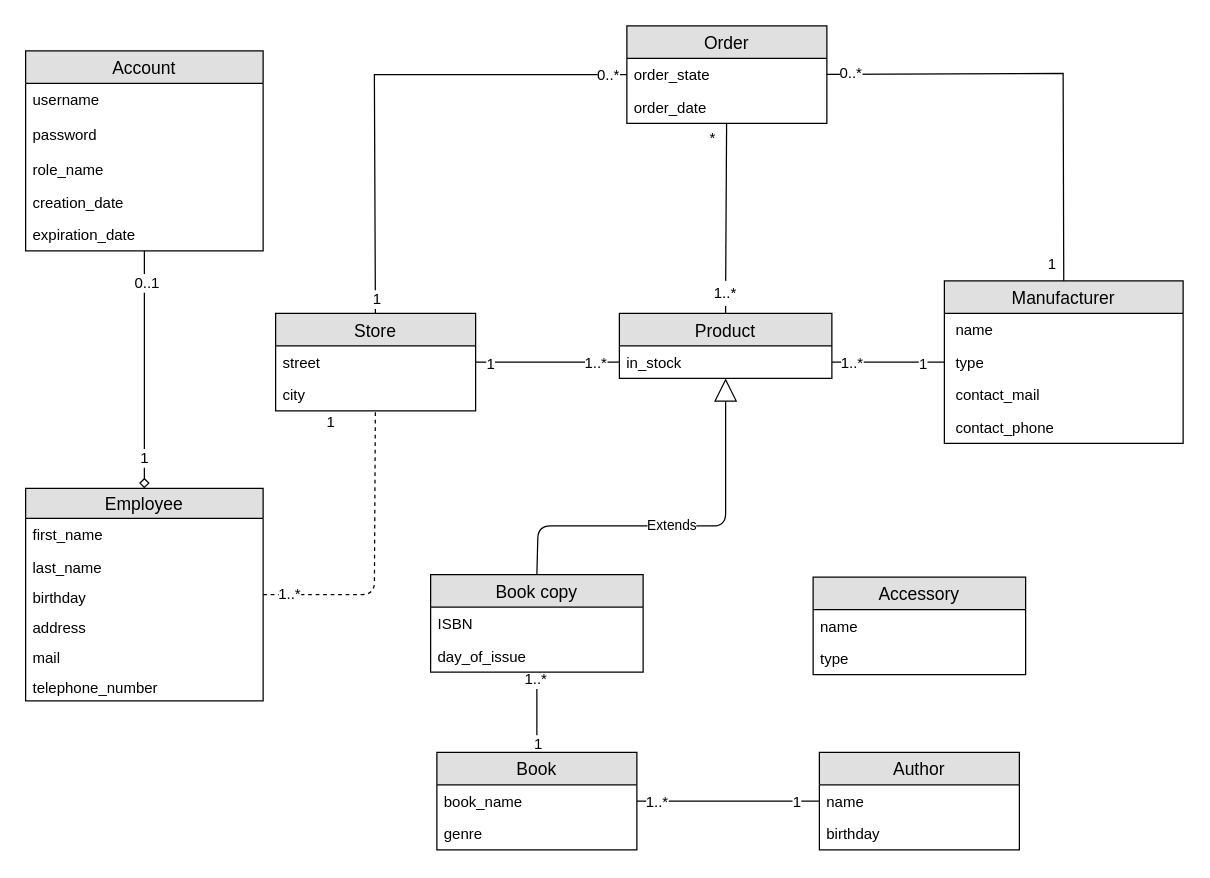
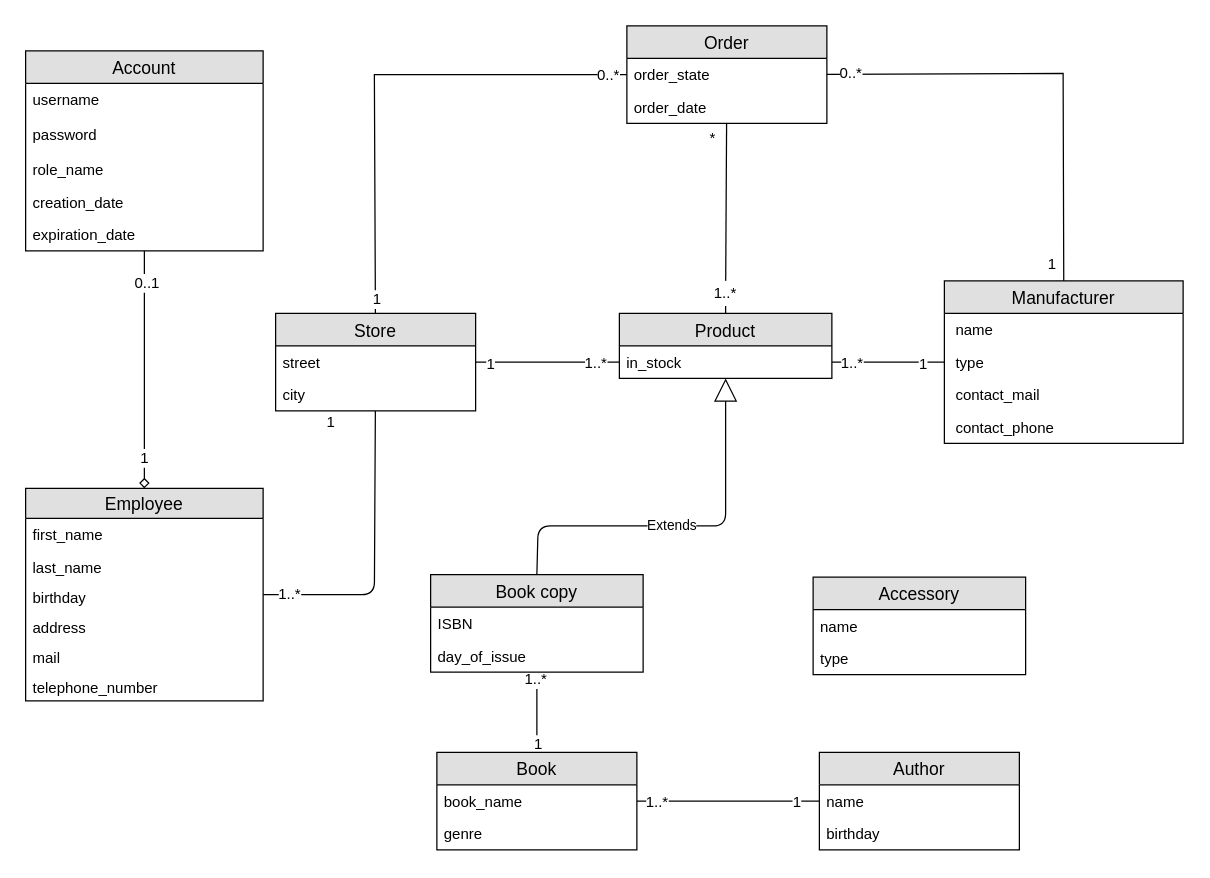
  <mxCell id="0" />
  <mxCell id="1" parent="0" />
- <mxCell id="2" value="" style="endArrow=none;html=1;dashed=1;" parent="1" target="30" edge="1" source="44"><mxGeometry width="50" height="50" relative="1" as="geometry"><mxPoint x="100" y="539" as="sourcePoint" /><mxPoint x="310" y="400" as="targetPoint" /><Array as="points"><mxPoint x="299" y="475" /></Array></mxGeometry></mxCell>
+ <mxCell id="2" value="" style="endArrow=none;html=1;" parent="1" target="30" edge="1" source="44"><mxGeometry width="50" height="50" relative="1" as="geometry"><mxPoint x="100" y="539" as="sourcePoint" /><mxPoint x="310" y="400" as="targetPoint" /><Array as="points"><mxPoint x="299" y="475" /></Array></mxGeometry></mxCell>
  <mxCell id="3" value="1..*" style="text;html=1;align=center;verticalAlign=middle;resizable=0;points=[];labelBackgroundColor=#ffffff;" parent="2" vertex="1" connectable="0"><mxGeometry x="-0.818" y="1" relative="1" as="geometry"><mxPoint x="-0.48" as="offset" /></mxGeometry></mxCell>
  <mxCell id="4" value="1" style="text;html=1;align=center;verticalAlign=middle;resizable=0;points=[];labelBackgroundColor=#ffffff;" parent="2" vertex="1" connectable="0"><mxGeometry x="0.786" y="3" relative="1" as="geometry"><mxPoint x="-33.07" y="-16.58" as="offset" /></mxGeometry></mxCell>
  <mxCell id="5" style="edgeStyle=none;rounded=0;orthogonalLoop=1;jettySize=auto;html=1;entryX=0;entryY=0.5;entryDx=0;entryDy=0;endArrow=none;endFill=0;" parent="1" source="30" edge="1"><mxGeometry relative="1" as="geometry"><mxPoint x="495" y="289" as="targetPoint" /><Array as="points"><mxPoint x="360" y="289" /></Array></mxGeometry></mxCell>
  <mxCell id="6" value="1..*" style="text;html=1;align=center;verticalAlign=middle;resizable=0;points=[];labelBackgroundColor=#ffffff;" parent="5" vertex="1" connectable="0"><mxGeometry x="0.748" relative="1" as="geometry"><mxPoint as="offset" /></mxGeometry></mxCell>
  <mxCell id="7" value="1" style="text;html=1;align=center;verticalAlign=middle;resizable=0;points=[];labelBackgroundColor=#ffffff;" parent="5" vertex="1" connectable="0"><mxGeometry x="-0.827" y="1" relative="1" as="geometry"><mxPoint x="24" as="offset" /></mxGeometry></mxCell>
  <mxCell id="8" style="edgeStyle=none;rounded=0;jumpStyle=none;orthogonalLoop=1;jettySize=auto;html=1;endArrow=none;endFill=0;" parent="1" source="30" target="57" edge="1"><mxGeometry relative="1" as="geometry"><mxPoint x="299.854" y="461" as="sourcePoint" /><mxPoint x="498.08" y="156.01" as="targetPoint" /><Array as="points"><mxPoint x="299" y="59" /></Array></mxGeometry></mxCell>
  <mxCell id="9" value="1" style="text;html=1;align=center;verticalAlign=middle;resizable=0;points=[];labelBackgroundColor=#ffffff;" parent="8" vertex="1" connectable="0"><mxGeometry x="-0.945" y="-1" relative="1" as="geometry"><mxPoint as="offset" /></mxGeometry></mxCell>
  <mxCell id="10" value="0..*" style="text;html=1;align=center;verticalAlign=middle;resizable=0;points=[];labelBackgroundColor=#ffffff;" parent="8" vertex="1" connectable="0"><mxGeometry x="0.924" relative="1" as="geometry"><mxPoint as="offset" /></mxGeometry></mxCell>
  <mxCell id="11" style="edgeStyle=none;rounded=0;orthogonalLoop=1;jettySize=auto;html=1;endArrow=none;endFill=0;" parent="1" source="27" target="38" edge="1"><mxGeometry relative="1" as="geometry"><mxPoint x="577" y="620" as="sourcePoint" /></mxGeometry></mxCell>
  <mxCell id="12" value="1" style="text;html=1;align=center;verticalAlign=middle;resizable=0;points=[];labelBackgroundColor=#ffffff;" parent="11" vertex="1" connectable="0"><mxGeometry x="0.79" relative="1" as="geometry"><mxPoint as="offset" /></mxGeometry></mxCell>
  <mxCell id="13" value="1..*" style="text;html=1;align=center;verticalAlign=middle;resizable=0;points=[];labelBackgroundColor=#ffffff;" parent="11" vertex="1" connectable="0"><mxGeometry x="-0.738" y="-2" relative="1" as="geometry"><mxPoint y="-3" as="offset" /></mxGeometry></mxCell>
  <mxCell id="14" style="edgeStyle=none;rounded=0;orthogonalLoop=1;jettySize=auto;html=1;endArrow=none;endFill=0;exitX=0.5;exitY=0;exitDx=0;exitDy=0;" parent="1" source="61" target="57" edge="1"><mxGeometry relative="1" as="geometry"><Array as="points"><mxPoint x="850" y="58" /></Array></mxGeometry></mxCell>
  <mxCell id="15" value="1" style="text;html=1;align=center;verticalAlign=middle;resizable=0;points=[];labelBackgroundColor=#ffffff;" parent="14" vertex="1" connectable="0"><mxGeometry x="-0.722" y="1" relative="1" as="geometry"><mxPoint x="-9.35" y="35.14" as="offset" /></mxGeometry></mxCell>
  <mxCell id="16" value="0..*" style="text;html=1;align=center;verticalAlign=middle;resizable=0;points=[];labelBackgroundColor=#ffffff;" parent="14" vertex="1" connectable="0"><mxGeometry x="0.748" y="1" relative="1" as="geometry"><mxPoint x="-27" y="-2.01" as="offset" /></mxGeometry></mxCell>
  <mxCell id="17" style="edgeStyle=none;rounded=0;orthogonalLoop=1;jettySize=auto;html=1;entryX=0.5;entryY=0;entryDx=0;entryDy=0;startArrow=none;startFill=0;endArrow=diamond;endFill=0;" parent="1" source="51" target="44" edge="1"><mxGeometry relative="1" as="geometry" /></mxCell>
  <mxCell id="18" value="0..1" style="text;html=1;align=center;verticalAlign=middle;resizable=0;points=[];labelBackgroundColor=#ffffff;" parent="17" vertex="1" connectable="0"><mxGeometry x="-0.732" y="1" relative="1" as="geometry"><mxPoint as="offset" /></mxGeometry></mxCell>
  <mxCell id="19" value="1" style="text;html=1;align=center;verticalAlign=middle;resizable=0;points=[];labelBackgroundColor=#ffffff;" parent="17" vertex="1" connectable="0"><mxGeometry x="0.771" y="-1" relative="1" as="geometry"><mxPoint y="-3" as="offset" /></mxGeometry></mxCell>
  <mxCell id="20" value="Extends" style="endArrow=block;endSize=16;endFill=0;html=1;exitX=0.5;exitY=0;exitDx=0;exitDy=0;" parent="1" source="27" target="36" edge="1"><mxGeometry x="-0.048" width="160" relative="1" as="geometry"><mxPoint x="670" y="469" as="sourcePoint" /><mxPoint x="580" y="360" as="targetPoint" /><Array as="points"><mxPoint x="430" y="420" /><mxPoint x="580" y="420" /></Array><mxPoint as="offset" /></mxGeometry></mxCell>
  <mxCell id="21" value="Accessory" style="swimlane;fontStyle=0;childLayout=stackLayout;horizontal=1;startSize=26;fillColor=#e0e0e0;horizontalStack=0;resizeParent=1;resizeParentMax=0;resizeLast=0;collapsible=1;marginBottom=0;swimlaneFillColor=#ffffff;align=center;fontSize=14;" parent="1" vertex="1"><mxGeometry x="650" y="461" width="170" height="78" as="geometry"><mxRectangle x="705" y="308" width="70" height="26" as="alternateBounds" /></mxGeometry></mxCell>
  <mxCell id="22" value="name" style="text;strokeColor=none;fillColor=none;spacingLeft=4;spacingRight=4;overflow=hidden;rotatable=0;points=[[0,0.5],[1,0.5]];portConstraint=eastwest;fontSize=12;" parent="21" vertex="1"><mxGeometry y="26" width="170" height="26" as="geometry" /></mxCell>
  <mxCell id="23" value="type" style="text;strokeColor=none;fillColor=none;spacingLeft=4;spacingRight=4;overflow=hidden;rotatable=0;points=[[0,0.5],[1,0.5]];portConstraint=eastwest;fontSize=12;" parent="21" vertex="1"><mxGeometry y="52" width="170" height="26" as="geometry" /></mxCell>
  <mxCell id="24" style="edgeStyle=none;rounded=0;orthogonalLoop=1;jettySize=auto;html=1;endArrow=none;endFill=0;entryX=1;entryY=0.5;entryDx=0;entryDy=0;" parent="1" source="61" edge="1"><mxGeometry relative="1" as="geometry"><mxPoint x="946.012" y="630.006" as="sourcePoint" /><mxPoint x="665" y="289" as="targetPoint" /><Array as="points" /></mxGeometry></mxCell>
  <mxCell id="25" value="1..*" style="text;html=1;align=center;verticalAlign=middle;resizable=0;points=[];labelBackgroundColor=#ffffff;" parent="24" vertex="1" connectable="0"><mxGeometry x="0.8" y="-4" relative="1" as="geometry"><mxPoint x="6.99" y="4" as="offset" /></mxGeometry></mxCell>
  <mxCell id="26" value="1" style="text;html=1;align=center;verticalAlign=middle;resizable=0;points=[];labelBackgroundColor=#ffffff;" parent="24" vertex="1" connectable="0"><mxGeometry x="-0.787" y="1" relative="1" as="geometry"><mxPoint x="-8" as="offset" /></mxGeometry></mxCell>
  <mxCell id="27" value="Book copy" style="swimlane;fontStyle=0;childLayout=stackLayout;horizontal=1;startSize=26;fillColor=#e0e0e0;horizontalStack=0;resizeParent=1;resizeParentMax=0;resizeLast=0;collapsible=1;marginBottom=0;swimlaneFillColor=#ffffff;align=center;fontSize=14;" parent="1" vertex="1"><mxGeometry x="344" y="459" width="170" height="78" as="geometry"><mxRectangle x="705" y="308" width="70" height="26" as="alternateBounds" /></mxGeometry></mxCell>
  <mxCell id="28" value="ISBN" style="text;strokeColor=none;fillColor=none;spacingLeft=4;spacingRight=4;overflow=hidden;rotatable=0;points=[[0,0.5],[1,0.5]];portConstraint=eastwest;fontSize=12;" parent="27" vertex="1"><mxGeometry y="26" width="170" height="26" as="geometry" /></mxCell>
  <mxCell id="29" value="day_of_issue" style="text;strokeColor=none;fillColor=none;spacingLeft=4;spacingRight=4;overflow=hidden;rotatable=0;points=[[0,0.5],[1,0.5]];portConstraint=eastwest;fontSize=12;" parent="27" vertex="1"><mxGeometry y="52" width="170" height="26" as="geometry" /></mxCell>
  <mxCell id="30" value="Store" style="swimlane;fontStyle=0;childLayout=stackLayout;horizontal=1;startSize=26;fillColor=#e0e0e0;horizontalStack=0;resizeParent=1;resizeParentMax=0;resizeLast=0;collapsible=1;marginBottom=0;swimlaneFillColor=#ffffff;align=center;fontSize=14;" parent="1" vertex="1"><mxGeometry x="220" y="250" width="160" height="78" as="geometry" /></mxCell>
  <mxCell id="31" value="street" style="text;strokeColor=none;fillColor=none;spacingLeft=4;spacingRight=4;overflow=hidden;rotatable=0;points=[[0,0.5],[1,0.5]];portConstraint=eastwest;fontSize=12;" parent="30" vertex="1"><mxGeometry y="26" width="160" height="26" as="geometry" /></mxCell>
  <mxCell id="32" value="city" style="text;strokeColor=none;fillColor=none;spacingLeft=4;spacingRight=4;overflow=hidden;rotatable=0;points=[[0,0.5],[1,0.5]];portConstraint=eastwest;fontSize=12;" parent="30" vertex="1"><mxGeometry y="52" width="160" height="26" as="geometry" /></mxCell>
  <mxCell id="33" style="edgeStyle=none;rounded=0;orthogonalLoop=1;jettySize=auto;html=1;endArrow=none;endFill=0;" parent="1" target="38" edge="1" source="41"><mxGeometry relative="1" as="geometry"><mxPoint x="650.5" y="696.14" as="sourcePoint" /><mxPoint x="440.5" y="641.14" as="targetPoint" /></mxGeometry></mxCell>
  <mxCell id="34" value="1..*" style="text;html=1;align=center;verticalAlign=middle;resizable=0;points=[];labelBackgroundColor=#ffffff;" parent="33" vertex="1" connectable="0"><mxGeometry x="0.79" relative="1" as="geometry"><mxPoint as="offset" /></mxGeometry></mxCell>
  <mxCell id="35" value="1" style="text;html=1;align=center;verticalAlign=middle;resizable=0;points=[];labelBackgroundColor=#ffffff;" parent="33" vertex="1" connectable="0"><mxGeometry x="-0.738" y="-2" relative="1" as="geometry"><mxPoint y="2" as="offset" /></mxGeometry></mxCell>
  <mxCell id="36" value="Product" style="swimlane;fontStyle=0;childLayout=stackLayout;horizontal=1;startSize=26;fillColor=#e0e0e0;horizontalStack=0;resizeParent=1;resizeParentMax=0;resizeLast=0;collapsible=1;marginBottom=0;swimlaneFillColor=#ffffff;align=center;fontSize=14;" parent="1" vertex="1"><mxGeometry x="495" y="250" width="170" height="52" as="geometry"><mxRectangle x="705" y="308" width="70" height="26" as="alternateBounds" /></mxGeometry></mxCell>
  <mxCell id="37" value="in_stock" style="text;strokeColor=none;fillColor=none;spacingLeft=4;spacingRight=4;overflow=hidden;rotatable=0;points=[[0,0.5],[1,0.5]];portConstraint=eastwest;fontSize=12;" parent="36" vertex="1"><mxGeometry y="26" width="170" height="26" as="geometry" /></mxCell>
  <mxCell id="38" value="Book" style="swimlane;fontStyle=0;childLayout=stackLayout;horizontal=1;startSize=26;fillColor=#e0e0e0;horizontalStack=0;resizeParent=1;resizeParentMax=0;resizeLast=0;collapsible=1;marginBottom=0;swimlaneFillColor=#ffffff;align=center;fontSize=14;" parent="1" vertex="1"><mxGeometry x="349" y="601.14" width="160" height="78" as="geometry"><mxRectangle x="705" y="308" width="70" height="26" as="alternateBounds" /></mxGeometry></mxCell>
  <mxCell id="39" value="book_name" style="text;strokeColor=none;fillColor=none;spacingLeft=4;spacingRight=4;overflow=hidden;rotatable=0;points=[[0,0.5],[1,0.5]];portConstraint=eastwest;fontSize=12;" parent="38" vertex="1"><mxGeometry y="26" width="160" height="26" as="geometry" /></mxCell>
  <mxCell id="40" value="genre" style="text;strokeColor=none;fillColor=none;spacingLeft=4;spacingRight=4;overflow=hidden;rotatable=0;points=[[0,0.5],[1,0.5]];portConstraint=eastwest;fontSize=12;" parent="38" vertex="1"><mxGeometry y="52" width="160" height="26" as="geometry" /></mxCell>
  <mxCell id="41" value="Author" style="swimlane;fontStyle=0;childLayout=stackLayout;horizontal=1;startSize=26;fillColor=#e0e0e0;horizontalStack=0;resizeParent=1;resizeParentMax=0;resizeLast=0;collapsible=1;marginBottom=0;swimlaneFillColor=#ffffff;align=center;fontSize=14;" parent="1" vertex="1"><mxGeometry x="655" y="601.14" width="160" height="78" as="geometry"><mxRectangle x="705" y="308" width="70" height="26" as="alternateBounds" /></mxGeometry></mxCell>
  <mxCell id="42" value="name" style="text;strokeColor=none;fillColor=none;spacingLeft=4;spacingRight=4;overflow=hidden;rotatable=0;points=[[0,0.5],[1,0.5]];portConstraint=eastwest;fontSize=12;" parent="41" vertex="1"><mxGeometry y="26" width="160" height="26" as="geometry" /></mxCell>
  <mxCell id="43" value="birthday" style="text;strokeColor=none;fillColor=none;spacingLeft=4;spacingRight=4;overflow=hidden;rotatable=0;points=[[0,0.5],[1,0.5]];portConstraint=eastwest;fontSize=12;" parent="41" vertex="1"><mxGeometry y="52" width="160" height="26" as="geometry" /></mxCell>
  <mxCell id="44" value="Employee" style="swimlane;fontStyle=0;childLayout=stackLayout;horizontal=1;startSize=24;fillColor=#e0e0e0;horizontalStack=0;resizeParent=1;resizeParentMax=0;resizeLast=0;collapsible=1;marginBottom=0;swimlaneFillColor=#ffffff;align=center;fontSize=14;" parent="1" vertex="1"><mxGeometry x="20" y="390" width="190" height="170" as="geometry" /></mxCell>
  <mxCell id="45" value="first_name" style="text;strokeColor=none;fillColor=none;spacingLeft=4;spacingRight=4;overflow=hidden;rotatable=0;points=[[0,0.5],[1,0.5]];portConstraint=eastwest;fontSize=12;" parent="44" vertex="1"><mxGeometry y="24" width="190" height="26" as="geometry" /></mxCell>
  <mxCell id="46" value="last_name" style="text;strokeColor=none;fillColor=none;spacingLeft=4;spacingRight=4;overflow=hidden;rotatable=0;points=[[0,0.5],[1,0.5]];portConstraint=eastwest;fontSize=12;" parent="44" vertex="1"><mxGeometry y="50" width="190" height="24" as="geometry" /></mxCell>
  <mxCell id="47" value="birthday" style="text;strokeColor=none;fillColor=none;spacingLeft=4;spacingRight=4;overflow=hidden;rotatable=0;points=[[0,0.5],[1,0.5]];portConstraint=eastwest;fontSize=12;" parent="44" vertex="1"><mxGeometry y="74" width="190" height="24" as="geometry" /></mxCell>
  <mxCell id="48" value="address" style="text;strokeColor=none;fillColor=none;spacingLeft=4;spacingRight=4;overflow=hidden;rotatable=0;points=[[0,0.5],[1,0.5]];portConstraint=eastwest;fontSize=12;" parent="44" vertex="1"><mxGeometry y="98" width="190" height="24" as="geometry" /></mxCell>
  <mxCell id="49" value="mail" style="text;strokeColor=none;fillColor=none;spacingLeft=4;spacingRight=4;overflow=hidden;rotatable=0;points=[[0,0.5],[1,0.5]];portConstraint=eastwest;fontSize=12;" parent="44" vertex="1"><mxGeometry y="122" width="190" height="24" as="geometry" /></mxCell>
  <mxCell id="50" value="telephone_number" style="text;strokeColor=none;fillColor=none;spacingLeft=4;spacingRight=4;overflow=hidden;rotatable=0;points=[[0,0.5],[1,0.5]];portConstraint=eastwest;fontSize=12;" parent="44" vertex="1"><mxGeometry y="146" width="190" height="24" as="geometry" /></mxCell>
  <mxCell id="51" value="Account" style="swimlane;fontStyle=0;childLayout=stackLayout;horizontal=1;startSize=26;fillColor=#e0e0e0;horizontalStack=0;resizeParent=1;resizeParentMax=0;resizeLast=0;collapsible=1;marginBottom=0;swimlaneFillColor=#ffffff;align=center;fontSize=14;" parent="1" vertex="1"><mxGeometry x="20" y="40" width="190" height="160" as="geometry"><mxRectangle x="705" y="308" width="70" height="26" as="alternateBounds" /></mxGeometry></mxCell>
  <mxCell id="52" value="username" style="text;strokeColor=none;fillColor=none;spacingLeft=4;spacingRight=4;overflow=hidden;rotatable=0;points=[[0,0.5],[1,0.5]];portConstraint=eastwest;fontSize=12;" parent="51" vertex="1"><mxGeometry y="26" width="190" height="28" as="geometry" /></mxCell>
  <mxCell id="53" value="password" style="text;strokeColor=none;fillColor=none;spacingLeft=4;spacingRight=4;overflow=hidden;rotatable=0;points=[[0,0.5],[1,0.5]];portConstraint=eastwest;fontSize=12;" parent="51" vertex="1"><mxGeometry y="54" width="190" height="28" as="geometry" /></mxCell>
  <mxCell id="54" value="role_name" style="text;strokeColor=none;fillColor=none;spacingLeft=4;spacingRight=4;overflow=hidden;rotatable=0;points=[[0,0.5],[1,0.5]];portConstraint=eastwest;fontSize=12;" parent="51" vertex="1"><mxGeometry y="82" width="190" height="26" as="geometry" /></mxCell>
  <mxCell id="55" value="creation_date" style="text;strokeColor=none;fillColor=none;spacingLeft=4;spacingRight=4;overflow=hidden;rotatable=0;points=[[0,0.5],[1,0.5]];portConstraint=eastwest;fontSize=12;" parent="51" vertex="1"><mxGeometry y="108" width="190" height="26" as="geometry" /></mxCell>
  <mxCell id="56" value="expiration_date" style="text;strokeColor=none;fillColor=none;spacingLeft=4;spacingRight=4;overflow=hidden;rotatable=0;points=[[0,0.5],[1,0.5]];portConstraint=eastwest;fontSize=12;" parent="51" vertex="1"><mxGeometry y="134" width="190" height="26" as="geometry" /></mxCell>
  <mxCell id="57" value="Order" style="swimlane;fontStyle=0;childLayout=stackLayout;horizontal=1;startSize=26;fillColor=#e0e0e0;horizontalStack=0;resizeParent=1;resizeParentMax=0;resizeLast=0;collapsible=1;marginBottom=0;swimlaneFillColor=#ffffff;align=center;fontSize=14;" parent="1" vertex="1"><mxGeometry x="501" y="20" width="160" height="78" as="geometry"><mxRectangle x="705" y="308" width="70" height="26" as="alternateBounds" /></mxGeometry></mxCell>
  <mxCell id="58" value="order_state" style="text;strokeColor=none;fillColor=none;spacingLeft=4;spacingRight=4;overflow=hidden;rotatable=0;points=[[0,0.5],[1,0.5]];portConstraint=eastwest;fontSize=12;" parent="57" vertex="1"><mxGeometry y="26" width="160" height="26" as="geometry" /></mxCell>
  <mxCell id="59" value="order_date" style="text;strokeColor=none;fillColor=none;spacingLeft=4;spacingRight=4;overflow=hidden;rotatable=0;points=[[0,0.5],[1,0.5]];portConstraint=eastwest;fontSize=12;" parent="57" vertex="1"><mxGeometry y="52" width="160" height="26" as="geometry" /></mxCell>
  <mxCell id="60" value="" style="endArrow=none;html=1;" edge="1" parent="1" source="66" target="57"><mxGeometry width="50" height="50" relative="1" as="geometry"><mxPoint x="450" y="290" as="sourcePoint" /><mxPoint x="500" y="240" as="targetPoint" /></mxGeometry></mxCell>
  <mxCell id="61" value="Manufacturer" style="swimlane;fontStyle=0;childLayout=stackLayout;horizontal=1;startSize=26;fillColor=#e0e0e0;horizontalStack=0;resizeParent=1;resizeParentMax=0;resizeLast=0;collapsible=1;marginBottom=0;swimlaneFillColor=#ffffff;align=center;fontSize=14;" parent="1" vertex="1"><mxGeometry x="755" y="224" width="191" height="130" as="geometry"><mxRectangle x="950" y="-926" width="70" height="26" as="alternateBounds" /></mxGeometry></mxCell>
  <mxCell id="62" value=" name" style="text;strokeColor=none;fillColor=none;spacingLeft=4;spacingRight=4;overflow=hidden;rotatable=0;points=[[0,0.5],[1,0.5]];portConstraint=eastwest;fontSize=12;" parent="61" vertex="1"><mxGeometry y="26" width="191" height="26" as="geometry" /></mxCell>
  <mxCell id="63" value=" type" style="text;strokeColor=none;fillColor=none;spacingLeft=4;spacingRight=4;overflow=hidden;rotatable=0;points=[[0,0.5],[1,0.5]];portConstraint=eastwest;fontSize=12;" parent="61" vertex="1"><mxGeometry y="52" width="191" height="26" as="geometry" /></mxCell>
  <mxCell id="64" value=" contact_mail" style="text;strokeColor=none;fillColor=none;spacingLeft=4;spacingRight=4;overflow=hidden;rotatable=0;points=[[0,0.5],[1,0.5]];portConstraint=eastwest;fontSize=12;" parent="61" vertex="1"><mxGeometry y="78" width="191" height="26" as="geometry" /></mxCell>
  <mxCell id="65" value=" contact_phone" style="text;strokeColor=none;fillColor=none;spacingLeft=4;spacingRight=4;overflow=hidden;rotatable=0;points=[[0,0.5],[1,0.5]];portConstraint=eastwest;fontSize=12;" parent="61" vertex="1"><mxGeometry y="104" width="191" height="26" as="geometry" /></mxCell>
  <mxCell id="66" value="1..*" style="text;html=1;strokeColor=none;fillColor=none;align=center;verticalAlign=middle;whiteSpace=wrap;rounded=0;" vertex="1" parent="1"><mxGeometry x="560" y="224" width="40" height="20" as="geometry" /></mxCell>
  <mxCell id="67" value="" style="endArrow=none;html=1;" edge="1" parent="1" source="36" target="66"><mxGeometry width="50" height="50" relative="1" as="geometry"><mxPoint x="580.12" y="250" as="sourcePoint" /><mxPoint x="580.82" y="98" as="targetPoint" /></mxGeometry></mxCell>
  <mxCell id="68" value="*" style="text;html=1;strokeColor=none;fillColor=none;align=center;verticalAlign=middle;whiteSpace=wrap;rounded=0;" vertex="1" parent="1"><mxGeometry x="550" y="100" width="40" height="20" as="geometry" /></mxCell>
